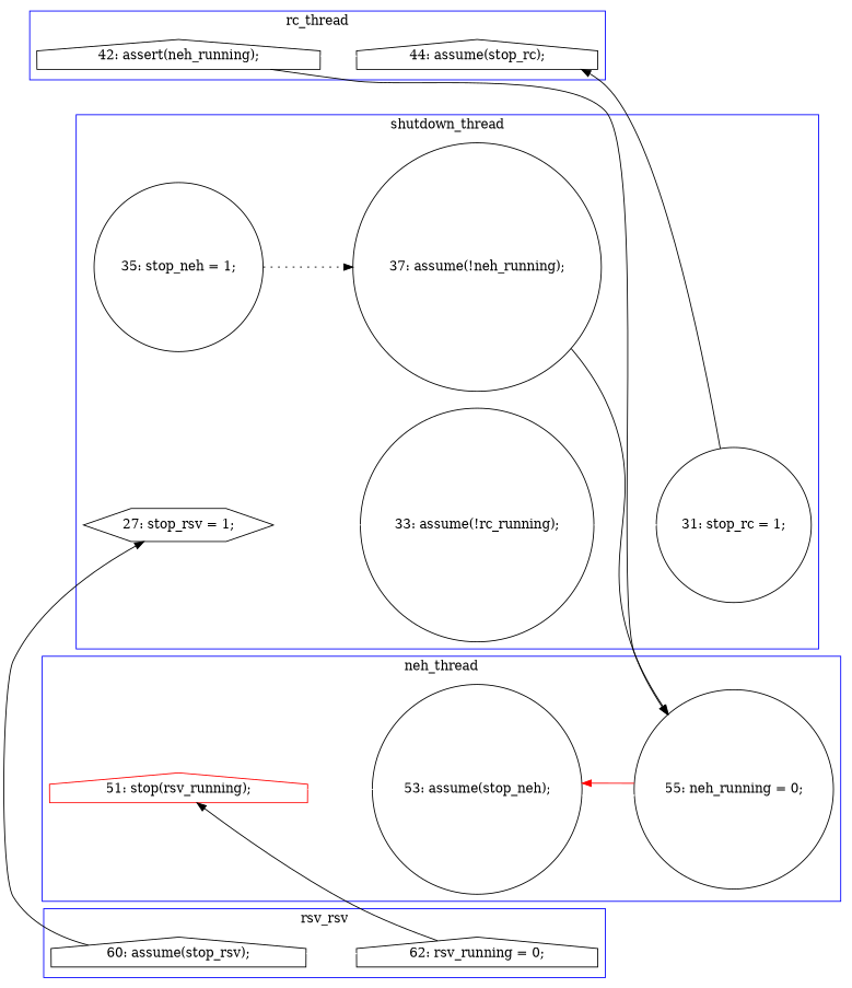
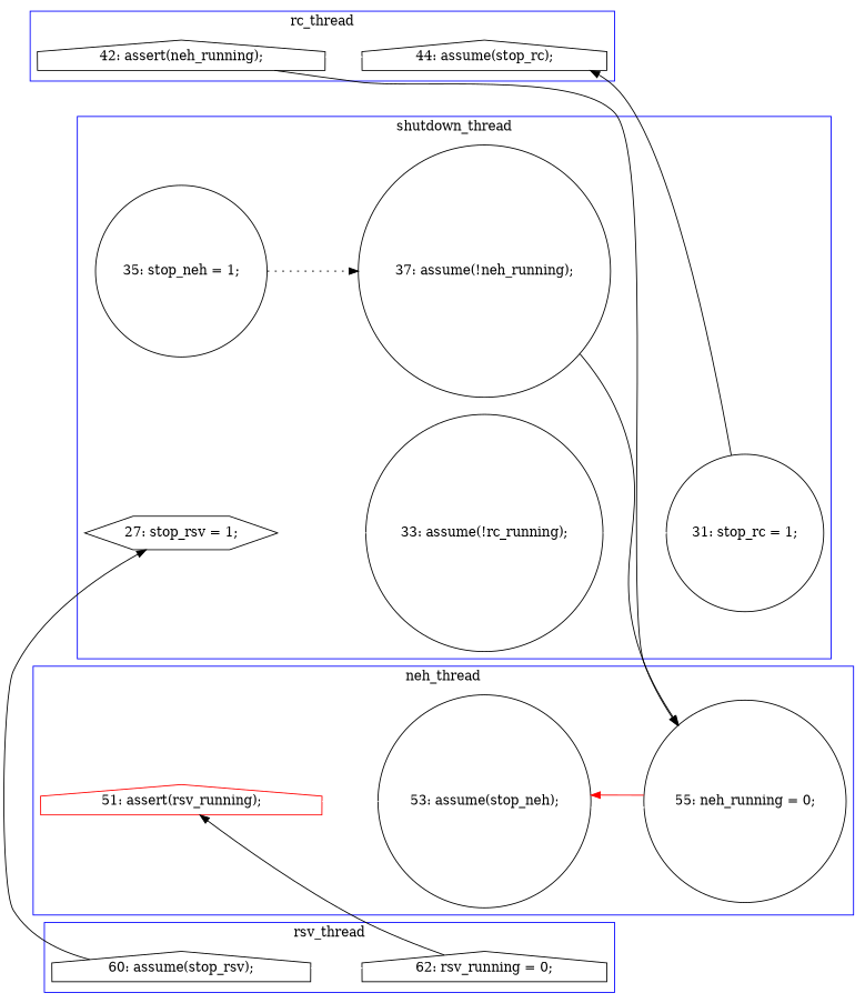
  digraph {
    rankdir=LR
    node [shape=circle]
    edge [color=white style=solid]
    n1 [label="53: assume(stop_neh);"]
    n2 [label="55: neh_running = 0;"]
-   n3 [color=red label="51: stop(rsv_running);" shape=house]
+   n3 [color=red label="51: assert(rsv_running);" shape=house]
    n4 [label="60: assume(stop_rsv);" shape=house]
    n5 [label="62: rsv_running = 0;" shape=house]
    n6 [label="35: stop_neh = 1;"]
    n7 [label="27: stop_rsv = 1;" shape=hexagon]
    n8 [label="33: assume(!rc_running);"]
    n9 [label="37: assume(!neh_running);"]
    n10 [label="31: stop_rc = 1;"]
    n11 [label="42: assert(neh_running);" shape=house]
    n12 [label="44: assume(stop_rc);" shape=house]
    subgraph cluster_1 {
      color=blue
      label=neh_thread
      n1
      n2
      n3
    }
    subgraph cluster_2 {
      color=blue
-     label=rsv_rsv
+     label=rsv_thread
      n4
      n5
    }
    subgraph cluster_3 {
      color=blue
      label=shutdown_thread
      n6
      n7
      n8
      n9
      n10
    }
    subgraph cluster_4 {
      color=blue
      label=rc_thread
      n11
      n12
    }
    n1 -> n2
    n2 -> n1 [color=red constraint=false]
    n3 -> n1
    n4 -> n5
    n4 -> n7 [color=black constraint=false]
    n5 -> n3 [color=black constraint=false]
    n6 -> n9 [color=black style=dotted]
    n7 -> n8
    n8 -> n10
    n9 -> n2 [color=black constraint=false]
    n10 -> n12 [color=black constraint=false]
    n11 -> n2 [color=black constraint=false]
    n11 -> n12
  }
